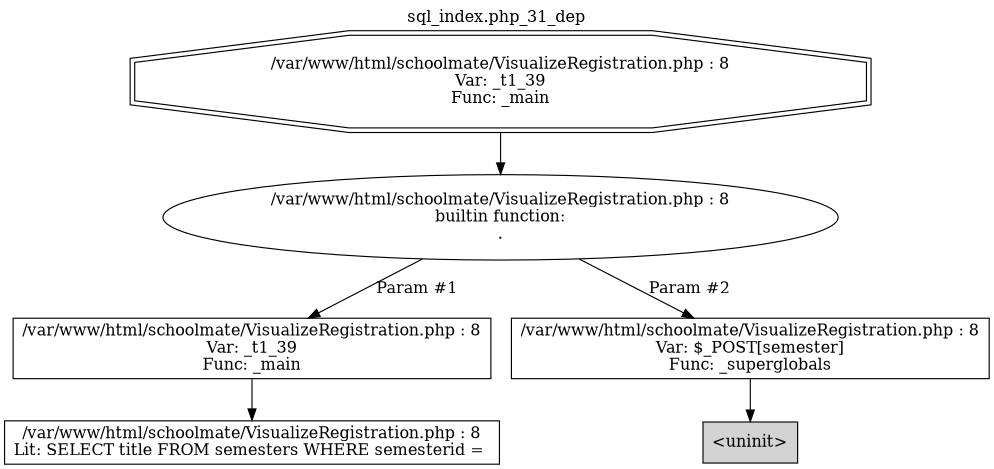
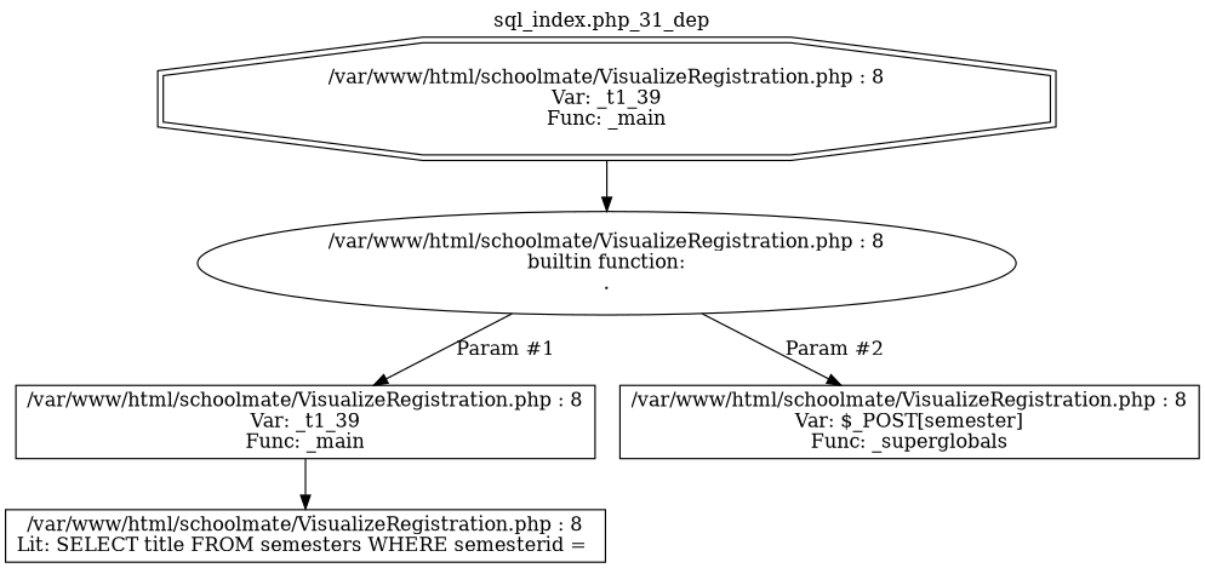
  digraph {
    label="sql_index.php_31_dep"
    labelloc=t
    node [shape=box]
    n1 [label="/var/www/html/schoolmate/VisualizeRegistration.php : 8\nVar: _t1_39\nFunc: _main\n" shape=doubleoctagon]
    n2 [label="/var/www/html/schoolmate/VisualizeRegistration.php : 8\nbuiltin function:\n.\n" shape=ellipse]
    n3 [label="/var/www/html/schoolmate/VisualizeRegistration.php : 8\nVar: _t1_39\nFunc: _main\n"]
    n4 [label="/var/www/html/schoolmate/VisualizeRegistration.php : 8\nVar: $_POST[semester]\nFunc: _superglobals\n"]
    n5 [label="/var/www/html/schoolmate/VisualizeRegistration.php : 8\nLit: SELECT title FROM semesters WHERE semesterid = \n"]
-   n6 [label="<uninit>" style=filled]
    n1 -> n2
    n2 -> n3 [label="Param #1"]
    n2 -> n4 [label="Param #2"]
    n3 -> n5
-   n4 -> n6
  }
